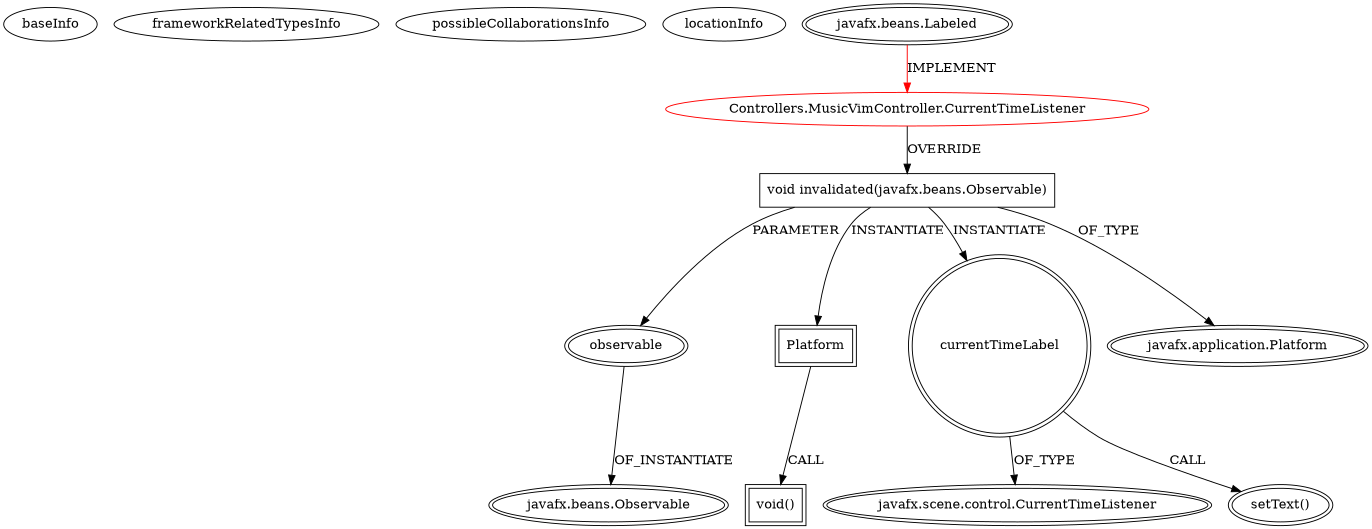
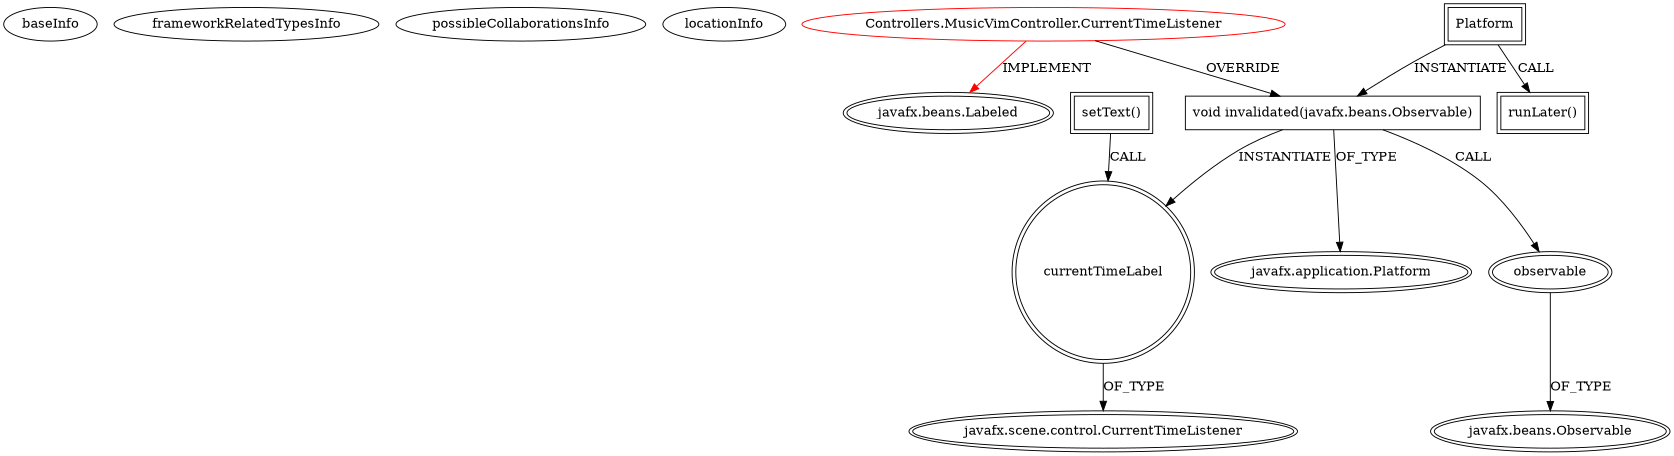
  digraph {
    node [isFrameworkType=true peripheries=2]
    baseInfo [category=extension_graph graphId=321 isAnonymous=false possibleRelation=false isFrameworkType="" peripheries=""]
    frameworkRelatedTypesInfo [0="javafx.beans.InvalidationListener" isFrameworkType="" peripheries=""]
    possibleCollaborationsInfo [isFrameworkType="" peripheries=""]
    locationInfo [contextSignature=CurrentTimeListener filePath="/Daniel-Cristian-MusicPlayerStuff/MusicPlayerStuff-master/src/Controllers/MusicVimController.java" graphId=321 projectName="Daniel-Cristian-MusicPlayerStuff" isFrameworkType="" peripheries=""]
    n5 [color=red isFrameworkType=false label="Controllers.MusicVimController.CurrentTimeListener" vertexType=ROOT_CLIENT_CLASS_DECLARATION peripheries=""]
    n6 [label="javafx.beans.Labeled" vertexType=FRAMEWORK_INTERFACE_TYPE]
    n7 [isFrameworkType=false label="void invalidated(javafx.beans.Observable)" shape=box vertexType=OVERRIDING_METHOD_DECLARATION peripheries=""]
    n8 [label=observable vertexType=PARAMETER_DECLARATION]
    n9 [label=Platform shape=box vertexType=VARIABLE_EXPRESION]
    n10 [label=currentTimeLabel shape=circle vertexType=VARIABLE_EXPRESION]
    n11 [label="javafx.application.Platform" vertexType=FRAMEWORK_CLASS_TYPE]
    n12 [label="javafx.beans.Observable" vertexType=FRAMEWORK_INTERFACE_TYPE]
-   n13 [label="void()" shape=box vertexType=INSIDE_CALL]
+   n13 [label="runLater()" shape=box vertexType=INSIDE_CALL]
    n14 [label="javafx.scene.control.CurrentTimeListener" vertexType=FRAMEWORK_CLASS_TYPE]
-   n15 [label="setText()" shape=ellipse vertexType=INSIDE_CALL]
-   n6 -> n5 [color=red label=IMPLEMENT]
+   n15 [label="setText()" shape=box vertexType=INSIDE_CALL]
+   n5 -> n6 [color=red label=IMPLEMENT]
    n5 -> n7 [label=OVERRIDE]
-   n7 -> n8 [label=PARAMETER]
-   n7 -> n9 [label=INSTANTIATE]
+   n7 -> n8 [label=CALL]
+   n9 -> n7 [label=INSTANTIATE]
    n7 -> n10 [label=INSTANTIATE]
    n7 -> n11 [label=OF_TYPE]
-   n8 -> n12 [label=OF_INSTANTIATE]
+   n8 -> n12 [label=OF_TYPE]
    n9 -> n13 [label=CALL]
    n10 -> n14 [label=OF_TYPE]
-   n10 -> n15 [label=CALL]
+   n15 -> n10 [label=CALL]
  }
